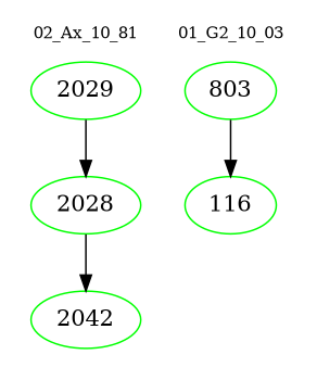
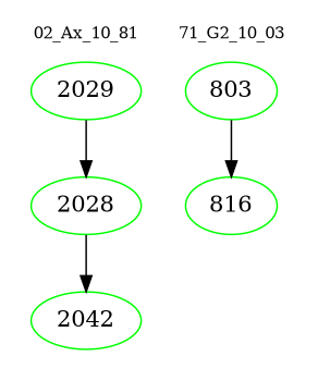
  digraph {
    node [color=green]
    edge [color=black]
    n1 [label=2029]
    n2 [label=2028]
    n3 [label=2042]
    n4 [label=803]
-   n5 [label=116]
+   n5 [label=816]
    subgraph cluster_1 {
      color=white
      fontsize=10
      label="02_Ax_10_81"
      n1
      n2
      n3
    }
    subgraph cluster_2 {
      color=white
      fontsize=10
-     label="01_G2_10_03"
+     label="71_G2_10_03"
      n4
      n5
    }
    n1 -> n2
    n2 -> n3
    n4 -> n5
  }
